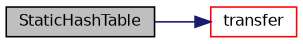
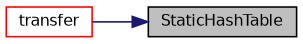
  digraph {
    rankdir=LR
    node [fontname=Helvetica fontsize=10 shape=record]
    n1 [color=black fillcolor=grey75 fontcolor=black height=0.2 label=StaticHashTable style=filled width=0.4]
    n2 [color=red height=0.2 label=transfer width=0.4]
-   n1 -> n2 [color=midnightblue fontname=Helvetica fontsize=10 labelfontname=Helvetica labelfontsize=10 style=solid]
+   n2 -> n1 [color=midnightblue fontname=Helvetica fontsize=10 labelfontname=Helvetica labelfontsize=10 style=solid]
  }
